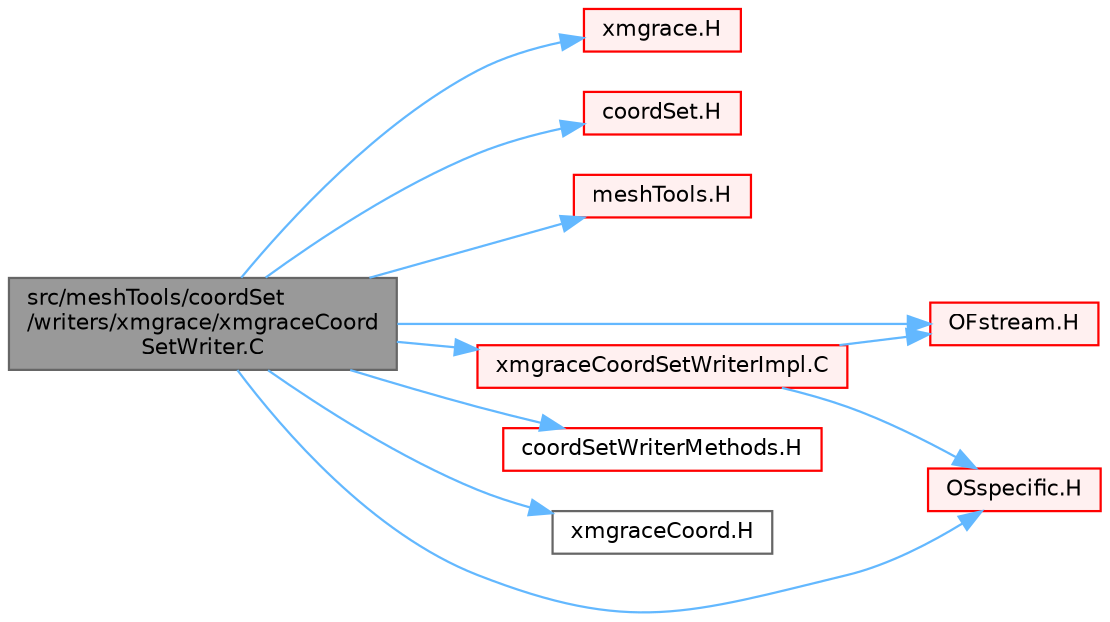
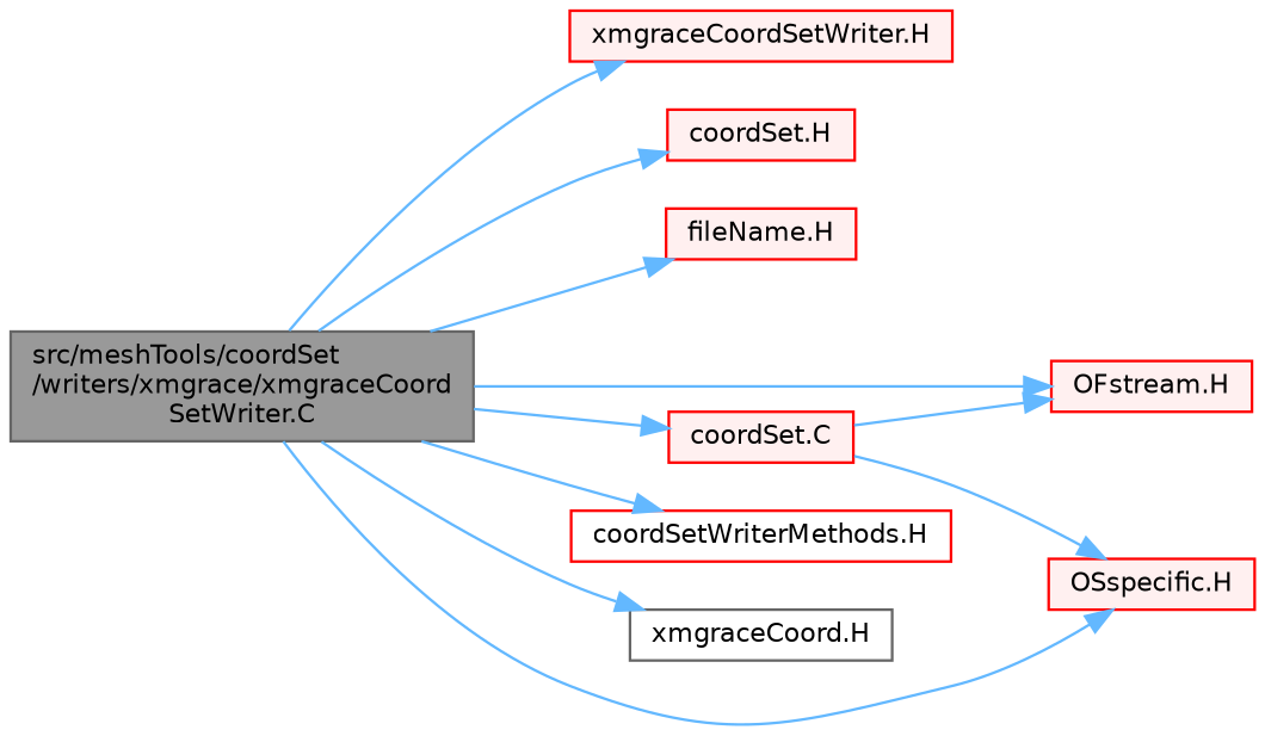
  digraph {
    rankdir=LR
    node [color=red fillcolor="#FFF0F0" fontname=Helvetica fontsize=10 shape=box style=filled]
    edge [color=steelblue1 fontname=Helvetica fontsize=10 labelfontname=Helvetica labelfontsize=10 style=solid]
    n1 [color=gray40 fillcolor=grey60 fontcolor=black height=0.2 label="src/meshTools/coordSet\l/writers/xmgrace/xmgraceCoord\lSetWriter.C" width=0.4]
-   n2 [height=0.2 label="xmgrace.H" width=0.4]
+   n2 [height=0.2 label="xmgraceCoordSetWriter.H" width=0.4]
    n3 [height=0.2 label="coordSet.H" width=0.4]
-   n4 [height=0.2 label="meshTools.H" width=0.4]
+   n4 [height=0.2 label="fileName.H" width=0.4]
    n5 [height=0.2 label="OFstream.H" width=0.4]
    n6 [height=0.2 label="OSspecific.H" width=0.4]
    n7 [fillcolor=white height=0.2 label="coordSetWriterMethods.H" width=0.4]
    n8 [color=grey40 fillcolor=white height=0.2 label="xmgraceCoord.H" width=0.4]
-   n9 [height=0.2 label="xmgraceCoordSetWriterImpl.C" width=0.4]
+   n9 [height=0.2 label="coordSet.C" width=0.4]
    n1 -> n2
    n1 -> n3
    n1 -> n4
    n1 -> n5
    n1 -> n6
    n1 -> n7
    n1 -> n8
    n1 -> n9
    n9 -> n5
    n9 -> n6
  }
